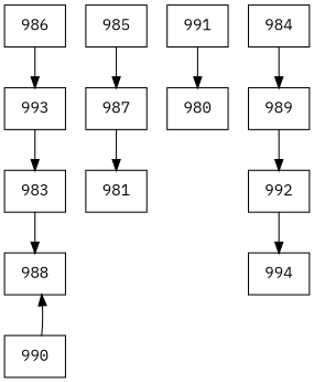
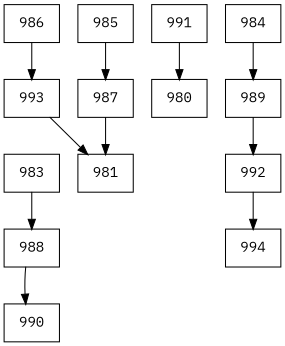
  digraph {
    fontname="IBM Plex Mono"
    node [fontname="IBM Plex Mono" shape=record]
    edge [fontname="IBM Plex Mono"]
    n1 [label="{986}"]
    n2 [label="{993}"]
    n3 [label="{983}"]
    n4 [label="{988}"]
    n5 [label="{990}"]
    n6 [label="{991}"]
    n7 [label="{980}"]
    n8 [label="{985}"]
    n9 [label="{987}"]
    n10 [label="{981}"]
    n11 [label="{984}"]
    n12 [label="{989}"]
    n13 [label="{992}"]
    n14 [label="{994}"]
    n1 -> n2
-   n2 -> n3
+   n2 -> n10
    n3 -> n4
-   n5 -> n4
+   n4 -> n5
    n6 -> n7
    n8 -> n9
    n9 -> n10
    n11 -> n12
    n12 -> n13
    n13 -> n14
  }
